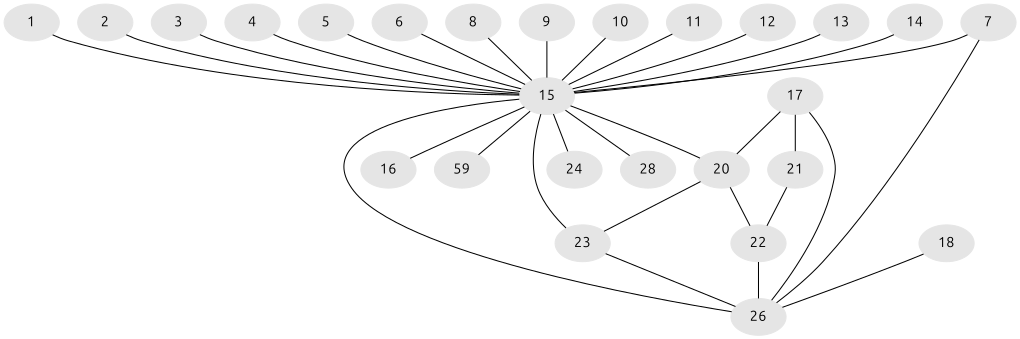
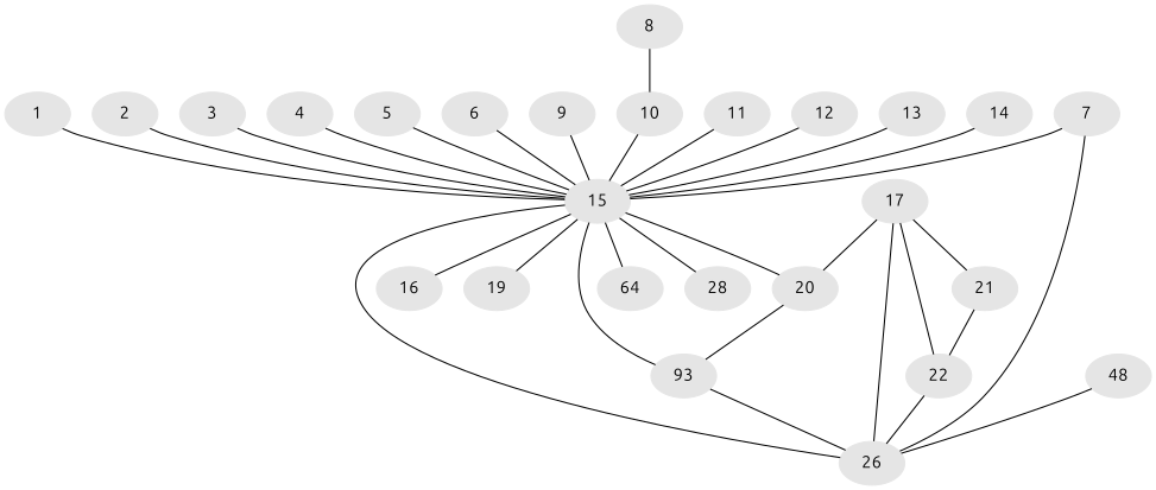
  graph {
    fontname=Ubuntu
    node [color=gray90 fontname=Ubuntu style=filled]
    edge [fontname=Ubuntu weight=1.0]
    1
    15
    26
    16
-   19 [label=59]
+   19
    20
-   23
-   24
+   23 [label=93]
+   24 [label=64]
    n9 [label=28]
    2
    3
    4
    5
    6
    7
    8
    9
    10
    11
    12
    13
    14
    22
    21
    17
-   18
+   18 [label=48]
    1 -- 15
    15 -- 26 [weight=2.0]
    15 -- 16
    15 -- 19
    15 -- 20 [weight=5.0]
    15 -- 23 [weight=2.0]
    15 -- 24
    15 -- n9
    20 -- 23
-   20 -- 22
+   17 -- 22
    23 -- 26
    2 -- 15
    3 -- 15
    4 -- 15
    5 -- 15
    6 -- 15
    7 -- 15
    7 -- 26
-   8 -- 15
+   8 -- 10
    9 -- 15
    10 -- 15
    11 -- 15
    12 -- 15
    13 -- 15
    14 -- 15
    22 -- 26
    21 -- 22
    17 -- 26
    17 -- 20
    17 -- 21
    18 -- 26
  }
